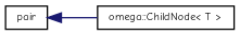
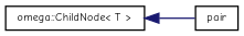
  digraph {
    rankdir=LR
    fontname="Comic Neue"
    node [color=black fontname="Comic Neue" fontsize=8 shape=record]
    n1 [height=0.2 label=pair width=0.4]
    n2 [height=0.2 label="omega::ChildNode\< T \>" width=0.4]
-   n1 -> n2 [color=midnightblue dir=back fontname="Comic Neue" fontsize=8 labelfontname="FreeSans.ttf" labelfontsize=8 style=solid]
+   n2 -> n1 [color=midnightblue dir=back fontname="Comic Neue" fontsize=8 labelfontname="FreeSans.ttf" labelfontsize=8 style=solid]
  }
